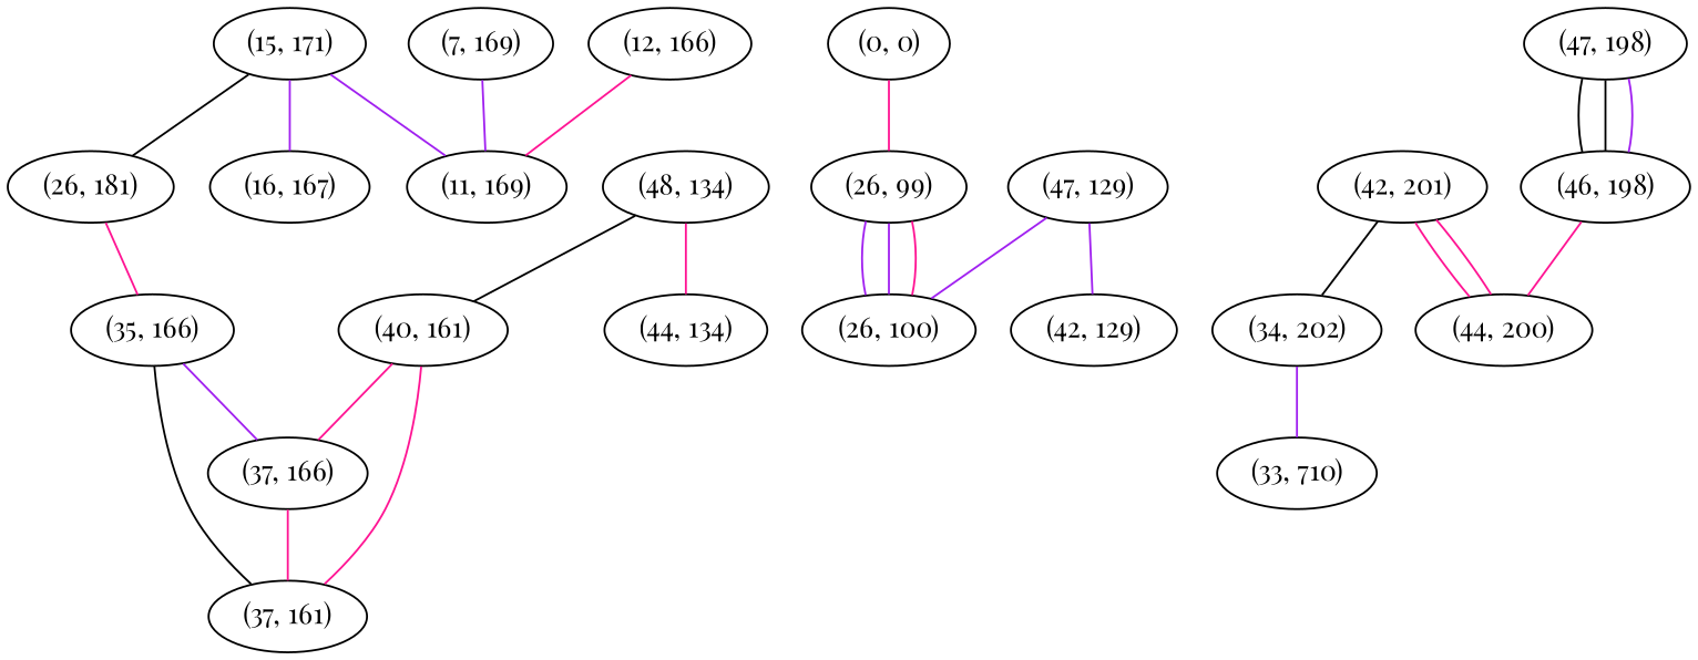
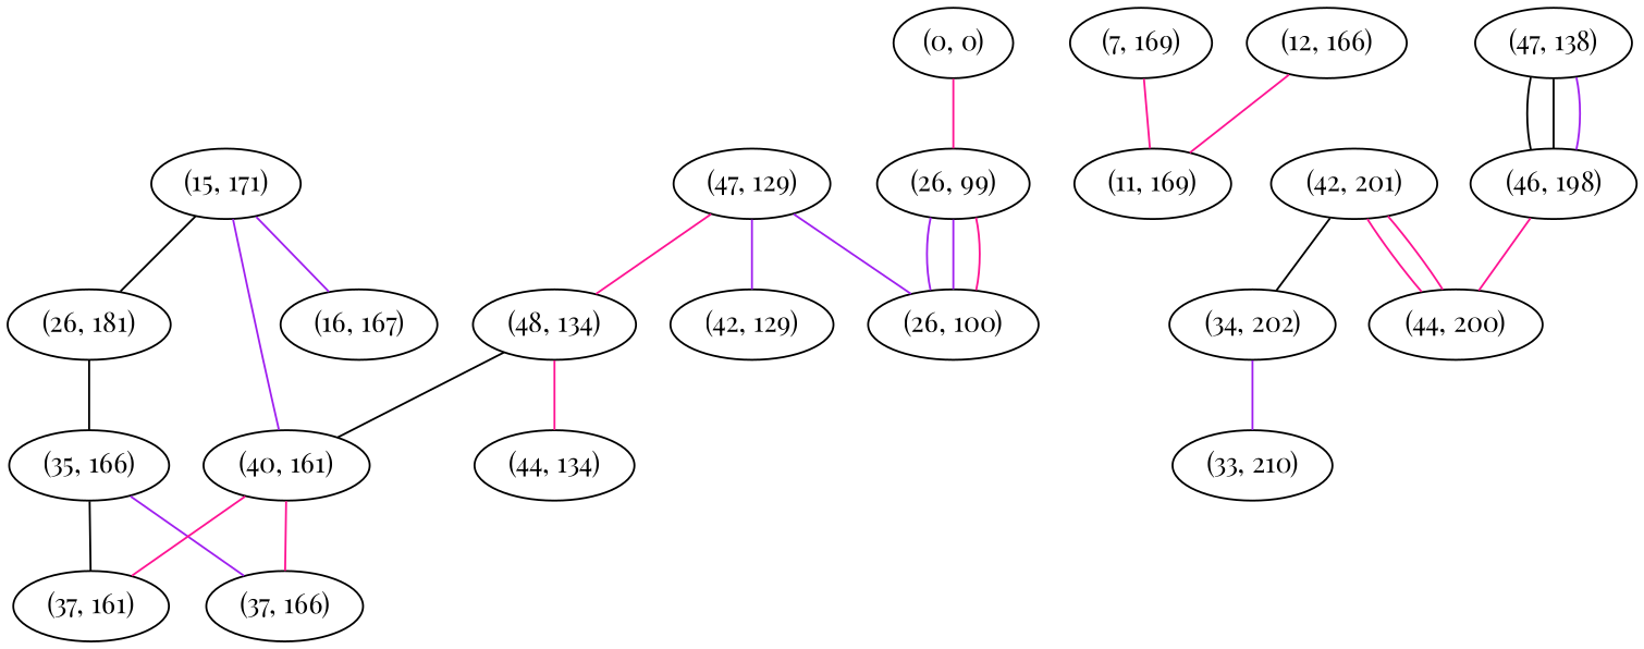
  graph {
    fontname="Playfair Display"
    node [fontname="Playfair Display"]
    edge [color=deeppink fontname="Playfair Display" weight=1]
    "(15, 171)"
    "(26, 181)"
    "(11, 169)"
    "(16, 167)"
    "(35, 166)"
    "(47, 129)"
    "(48, 134)"
    "(26, 100)"
    "(42, 129)"
    "(40, 161)"
    "(44, 134)"
    "(42, 201)"
    "(34, 202)"
    "(44, 200)"
-   "(33, 210)" [label="(33, 710)"]
+   "(33, 210)"
    "(37, 166)"
    "(37, 161)"
    "(7, 169)"
    "(0, 0)"
    "(26, 99)"
    "(12, 166)"
-   "(47, 198)"
+   "(47, 198)" [label="(47, 138)"]
    "(46, 198)"
    "(15, 171)" -- "(26, 181)" [color=black]
-   "(15, 171)" -- "(11, 169)" [color=purple]
+   "(15, 171)" -- "(40, 161)" [color=purple]
    "(15, 171)" -- "(16, 167)" [color=purple]
-   "(26, 181)" -- "(35, 166)"
+   "(26, 181)" -- "(35, 166)" [color=black]
    "(35, 166)" -- "(37, 166)" [color=purple]
    "(35, 166)" -- "(37, 161)" [color=black]
+   "(47, 129)" -- "(48, 134)"
    "(47, 129)" -- "(26, 100)" [color=purple]
    "(47, 129)" -- "(42, 129)" [color=purple]
    "(48, 134)" -- "(40, 161)" [color=black]
    "(48, 134)" -- "(44, 134)"
    "(40, 161)" -- "(37, 166)"
    "(40, 161)" -- "(37, 161)"
    "(42, 201)" -- "(34, 202)" [color=black]
    "(42, 201)" -- "(44, 200)"
    "(42, 201)" -- "(44, 200)"
    "(34, 202)" -- "(33, 210)" [color=purple]
-   "(37, 166)" -- "(37, 161)"
-   "(7, 169)" -- "(11, 169)" [color=purple]
+   "(7, 169)" -- "(11, 169)"
    "(0, 0)" -- "(26, 99)" [weight=4]
    "(26, 99)" -- "(26, 100)" [color=purple]
    "(26, 99)" -- "(26, 100)" [color=purple]
    "(26, 99)" -- "(26, 100)"
    "(12, 166)" -- "(11, 169)"
    "(47, 198)" -- "(46, 198)" [color=black]
    "(47, 198)" -- "(46, 198)" [color=black]
    "(47, 198)" -- "(46, 198)" [color=purple]
    "(46, 198)" -- "(44, 200)"
  }
